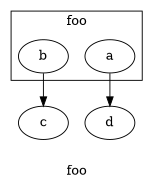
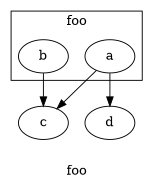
  digraph {
    label=foo
    a
    b
    c
    d
    subgraph cluster_1 {
      a
      b
    }
    subgraph sub_2 {
      c
      d
    }
+   a -> c
    a -> d
    b -> c
  }
